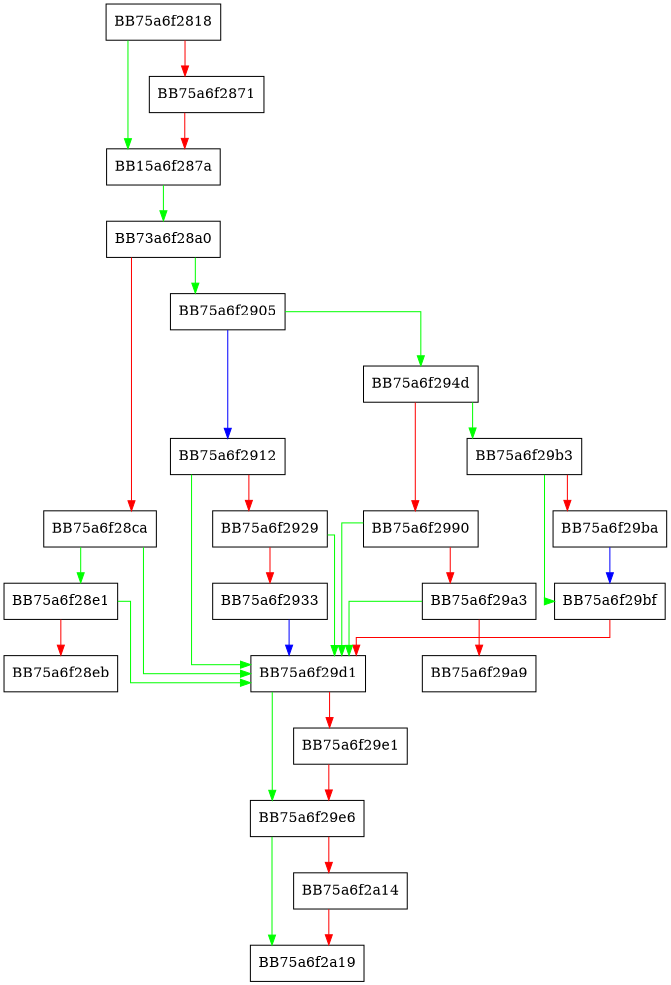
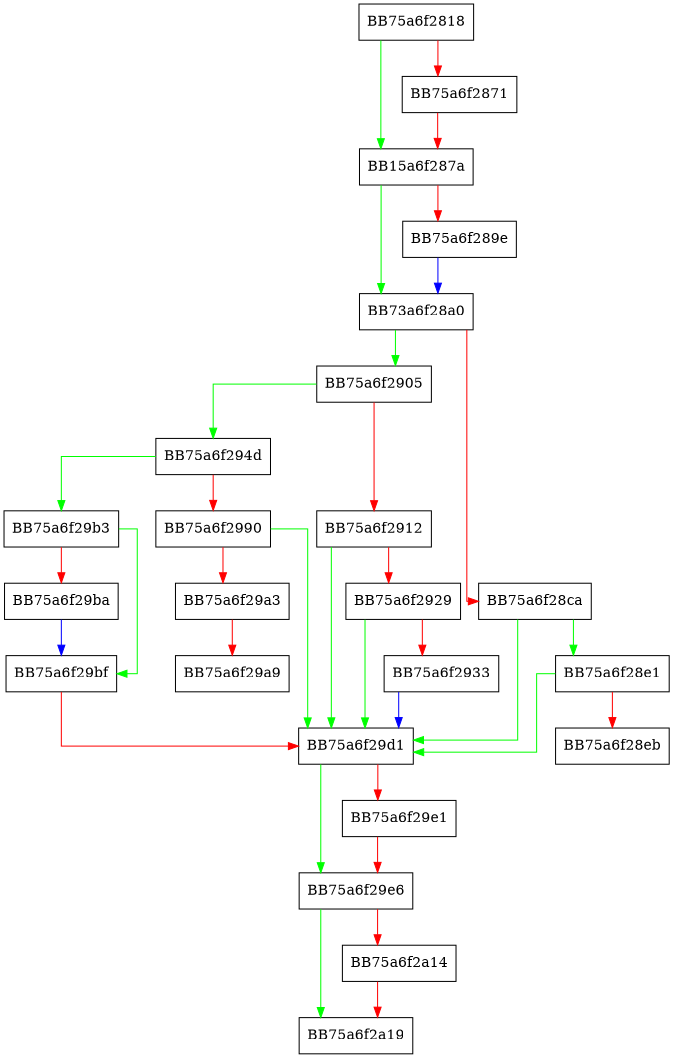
  digraph {
    splines=ortho
    node [shape=box]
    edge [color=red]
    n1 [label=BB15a6f287a]
    BB75a6f2818
    BB75a6f2871
    n4 [label=BB73a6f28a0]
+   BB75a6f289e
    BB75a6f2905
    BB75a6f28ca
    BB75a6f294d
    BB75a6f2912
    BB75a6f29d1
    BB75a6f28e1
    BB75a6f29b3
    BB75a6f2990
    BB75a6f2929
    BB75a6f29e6
    BB75a6f29e1
    BB75a6f28eb
    BB75a6f2a19
    BB75a6f2a14
    BB75a6f29bf
    BB75a6f29ba
    BB75a6f29a3
    BB75a6f2933
    BB75a6f29a9
    n1 -> n4 [color=green]
+   n1 -> BB75a6f289e
    BB75a6f2818 -> n1 [color=green]
    BB75a6f2818 -> BB75a6f2871
    BB75a6f2871 -> n1
    n4 -> BB75a6f2905 [color=green]
    n4 -> BB75a6f28ca
+   BB75a6f289e -> n4 [color=blue]
    BB75a6f2905 -> BB75a6f294d [color=green]
-   BB75a6f2905 -> BB75a6f2912 [color=blue]
+   BB75a6f2905 -> BB75a6f2912
    BB75a6f28ca -> BB75a6f29d1 [color=green]
    BB75a6f28ca -> BB75a6f28e1 [color=green]
    BB75a6f294d -> BB75a6f29b3 [color=green]
    BB75a6f294d -> BB75a6f2990
    BB75a6f2912 -> BB75a6f29d1 [color=green]
    BB75a6f2912 -> BB75a6f2929
    BB75a6f29d1 -> BB75a6f29e6 [color=green]
    BB75a6f29d1 -> BB75a6f29e1
    BB75a6f28e1 -> BB75a6f29d1 [color=green]
    BB75a6f28e1 -> BB75a6f28eb
    BB75a6f29b3 -> BB75a6f29bf [color=green]
    BB75a6f29b3 -> BB75a6f29ba
    BB75a6f2990 -> BB75a6f29d1 [color=green]
    BB75a6f2990 -> BB75a6f29a3
    BB75a6f2929 -> BB75a6f29d1 [color=green]
    BB75a6f2929 -> BB75a6f2933
    BB75a6f29e6 -> BB75a6f2a19 [color=green]
    BB75a6f29e6 -> BB75a6f2a14
    BB75a6f29e1 -> BB75a6f29e6
    BB75a6f2a14 -> BB75a6f2a19
    BB75a6f29bf -> BB75a6f29d1
    BB75a6f29ba -> BB75a6f29bf [color=blue]
-   BB75a6f29a3 -> BB75a6f29d1 [color=green]
    BB75a6f29a3 -> BB75a6f29a9
    BB75a6f2933 -> BB75a6f29d1 [color=blue]
  }
